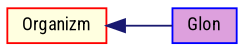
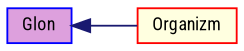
  digraph {
    rankdir=LR
    fontname="Roboto Condensed"
    node [fontname="Roboto Condensed" fontsize=10 shape=record style=filled]
    n1 [color=blue fillcolor=plum fontcolor=black height=0.2 label=Glon width=0.4]
    n2 [color=red fillcolor=lightyellow height=0.2 label=Organizm width=0.4]
-   n2 -> n1 [color=midnightblue dir=back fontname="Roboto Condensed" fontsize=10 labelfontname=Helvetica labelfontsize=10 style=solid]
+   n1 -> n2 [color=midnightblue dir=back fontname="Roboto Condensed" fontsize=10 labelfontname=Helvetica labelfontsize=10 style=solid]
  }
